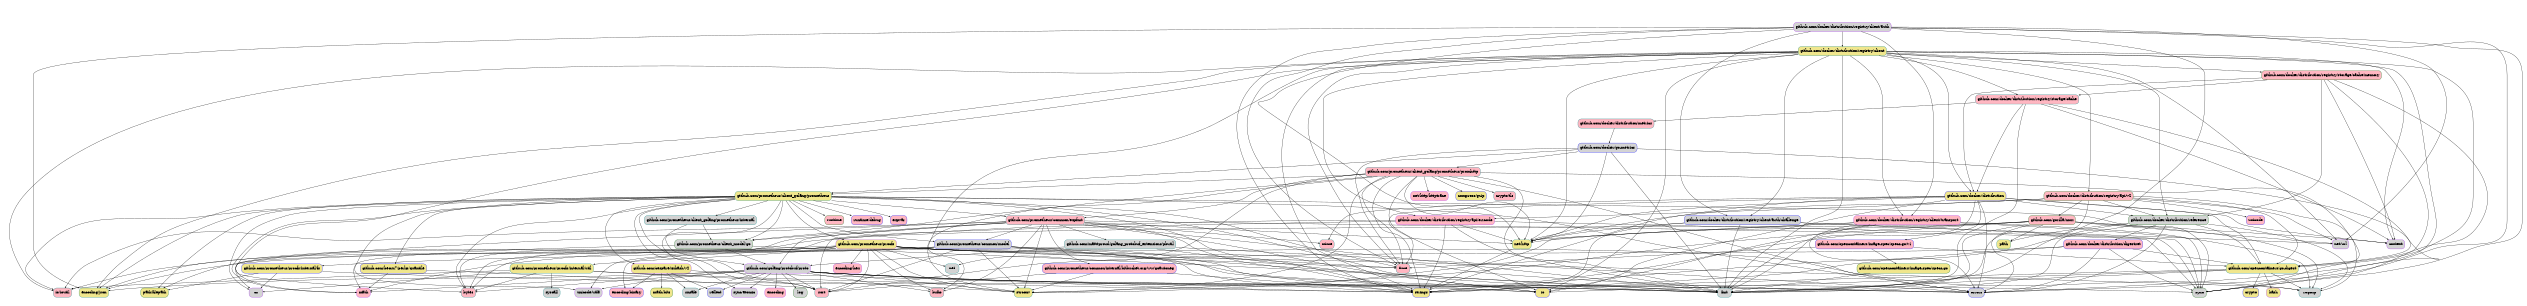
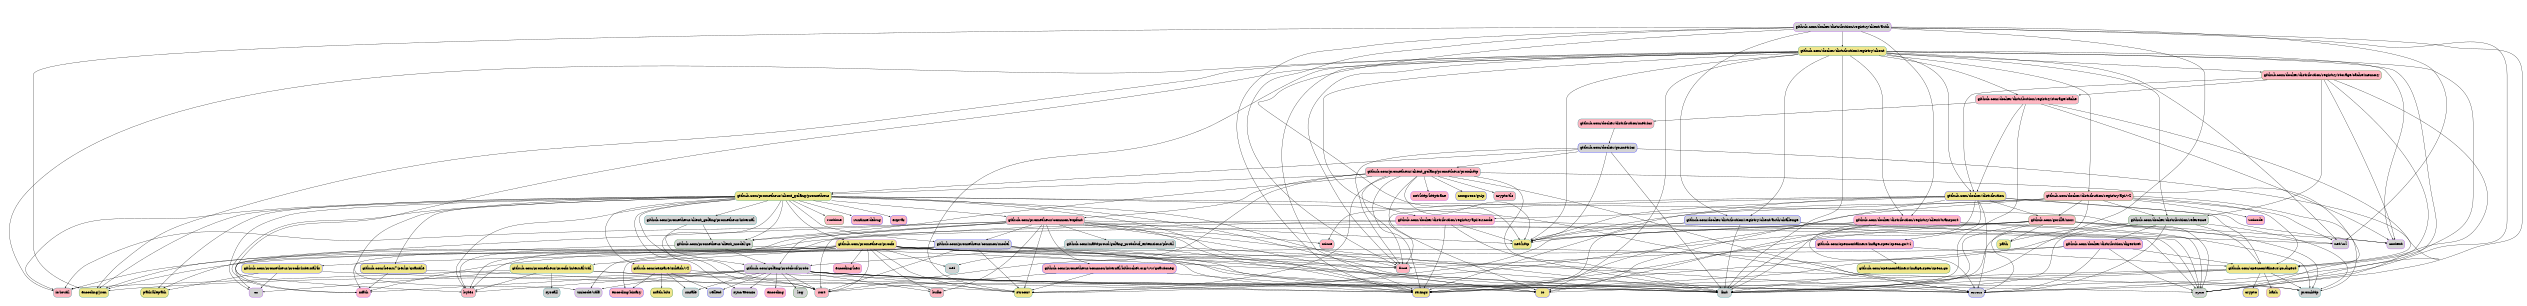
  digraph {
    nodesep=0.4
    ranksep=0.8
    node [color=teal fillcolor=lightpink shape=box style="rounded,filled"]
    edge [arrowsize=0.5]
    n1 [label=bufio]
    n2 [label=bytes]
    n3 [color=blue fillcolor=khaki label="compress/gzip"]
    n4 [color=purple fillcolor=lightgrey label=context]
    n5 [color=blue fillcolor=khaki label=crypto]
    n6 [label="crypto/tls"]
    n7 [color=purple label=encoding]
    n8 [color=blue label="encoding/binary"]
    n9 [color=purple label="encoding/hex"]
    n10 [fillcolor=khaki label="encoding/json"]
    n11 [color=blue fillcolor=lightgrey label=errors]
    n12 [color=blue label=expvar]
    n13 [fillcolor=lightgrey label=fmt]
    n14 [color=blue fillcolor=khaki label="github.com/beorn7/perks/quantile"]
    n15 [color=purple label=math]
    n16 [label=sort]
    n17 [color=purple fillcolor=khaki label="github.com/cespare/xxhash/v2"]
    n18 [color=darkgreen fillcolor=khaki label="math/bits"]
    n19 [color=blue fillcolor=lightgrey label=reflect]
    n20 [fillcolor=lightgrey label=unsafe]
    n21 [color=blue fillcolor=khaki label="github.com/docker/distribution"]
    n22 [color=darkgreen fillcolor=lightgrey label="github.com/docker/distribution/reference"]
    n23 [fillcolor=khaki label="github.com/opencontainers/go-digest"]
    n24 [color=blue label="github.com/opencontainers/image-spec/specs-go/v1"]
    n25 [color=blue fillcolor=khaki label=io]
    n26 [label=mime]
    n27 [fillcolor=khaki label="net/http"]
    n28 [color=blue fillcolor=khaki label=strings]
    n29 [label=time]
    n30 [color=blue label="github.com/docker/distribution/digestset"]
    n31 [fillcolor=khaki label=path]
-   n32 [fillcolor=lightgrey label=regexp]
+   n32 [fillcolor=lightgrey label=promhttp]
    n33 [color=purple fillcolor=khaki label=hash]
    n34 [color=darkgreen fillcolor=khaki label="github.com/opencontainers/image-spec/specs-go"]
    n35 [color=darkgreen fillcolor=lightgrey label=sync]
    n36 [label="github.com/docker/distribution/metrics"]
    n37 [color=blue fillcolor=lightgrey label="github.com/docker/go-metrics"]
    n38 [fillcolor=khaki label="github.com/prometheus/client_golang/prometheus"]
    n39 [label="github.com/prometheus/client_golang/prometheus/promhttp"]
    n40 [label="io/ioutil"]
    n41 [color=purple fillcolor=lightgrey label="github.com/golang/protobuf/proto"]
    n42 [color=purple fillcolor=lightgrey label="sync/atomic"]
    n43 [color=purple fillcolor=lightgrey label="unicode/utf8"]
    n44 [fillcolor=lightgrey label="github.com/prometheus/client_golang/prometheus/internal"]
    n45 [color=darkgreen fillcolor=lightgrey label="github.com/prometheus/client_model/go"]
    n46 [label="github.com/prometheus/common/expfmt"]
    n47 [color=blue fillcolor=lightgrey label="github.com/prometheus/common/model"]
    n48 [color=purple fillcolor=khaki label="github.com/prometheus/procfs"]
    n49 [color=purple fillcolor=lightgrey label=os]
    n50 [color=darkgreen fillcolor=khaki label="path/filepath"]
    n51 [color=darkgreen label=runtime]
    n52 [color=blue label="runtime/debug"]
    n53 [fillcolor=khaki label=strconv]
    n54 [fillcolor=lightgrey label=net]
    n55 [color=purple label="net/http/httptrace"]
    n56 [color=purple label="github.com/docker/distribution/registry/api/errcode"]
    n57 [color=darkgreen label="github.com/docker/distribution/registry/api/v2"]
    n58 [color=darkgreen label="github.com/gorilla/mux"]
    n59 [color=purple fillcolor=lightgrey label="net/url"]
    n60 [color=blue label=unicode]
    n61 [fillcolor=khaki label="github.com/docker/distribution/registry/client"]
    n62 [color=blue fillcolor=lightgrey label="github.com/docker/distribution/registry/client/auth/challenge"]
    n63 [color=purple label="github.com/docker/distribution/registry/client/transport"]
    n64 [label="github.com/docker/distribution/registry/storage/cache"]
    n65 [color=darkgreen label="github.com/docker/distribution/registry/storage/cache/memory"]
    n66 [color=purple fillcolor=lightgrey label="github.com/docker/distribution/registry/client/auth"]
    n67 [color=darkgreen fillcolor=lightgrey label=log]
    n68 [fillcolor=lightgrey label="github.com/matttproud/golang_protobuf_extensions/pbutil"]
    n69 [color=blue label="github.com/prometheus/common/internal/bitbucket.org/ww/goautoneg"]
    n70 [color=blue fillcolor=khaki label="github.com/prometheus/procfs/internal/fs"]
    n71 [fillcolor=khaki label="github.com/prometheus/procfs/internal/util"]
    n72 [fillcolor=lightgrey label=syscall]
    n14 -> n15
    n14 -> n16
    n17 -> n8
    n17 -> n11
    n17 -> n18
    n17 -> n19
    n17 -> n20
    n21 -> n4
    n21 -> n11
    n21 -> n13
-   n21 -> n22
+   n21 -> n58
    n21 -> n23
    n21 -> n24
    n21 -> n25
    n21 -> n26
    n21 -> n27
    n21 -> n28
    n21 -> n29
    n22 -> n11
    n22 -> n13
    n22 -> n23
    n22 -> n28
    n22 -> n30
    n22 -> n31
    n22 -> n32
    n23 -> n5
    n23 -> n13
    n23 -> n25
    n23 -> n28
    n23 -> n32
    n23 -> n33
    n24 -> n23
    n24 -> n29
    n24 -> n34
    n30 -> n11
    n30 -> n16
    n30 -> n23
    n30 -> n28
    n30 -> n35
    n34 -> n13
    n36 -> n37
    n37 -> n13
    n37 -> n27
    n37 -> n29
    n37 -> n35
    n37 -> n38
    n37 -> n39
    n38 -> n2
    n38 -> n10
    n38 -> n11
    n38 -> n12
    n38 -> n13
    n38 -> n14
    n38 -> n15
    n38 -> n16
    n38 -> n17
    n38 -> n28
    n38 -> n29
    n38 -> n35
    n38 -> n40
    n38 -> n41
    n38 -> n42
    n38 -> n43
    n38 -> n44
    n38 -> n45
    n38 -> n46
    n38 -> n47
    n38 -> n48
    n38 -> n49
    n38 -> n50
    n38 -> n51
    n38 -> n52
-   n39 -> n1
    n39 -> n3
    n39 -> n6
    n39 -> n11
    n39 -> n13
    n39 -> n25
    n39 -> n27
    n39 -> n28
    n39 -> n29
    n39 -> n35
    n39 -> n38
    n39 -> n45
    n39 -> n46
    n39 -> n53
    n39 -> n54
    n39 -> n55
    n41 -> n1
    n41 -> n2
    n41 -> n7
    n41 -> n10
    n41 -> n11
    n41 -> n13
    n41 -> n15
    n41 -> n16
    n41 -> n19
    n41 -> n20
    n41 -> n25
    n41 -> n28
    n41 -> n35
    n41 -> n42
    n41 -> n43
    n41 -> n53
    n41 -> n67
    n44 -> n16
    n44 -> n45
    n45 -> n13
    n45 -> n15
    n45 -> n41
    n46 -> n1
    n46 -> n2
    n46 -> n13
    n46 -> n15
    n46 -> n25
    n46 -> n26
    n46 -> n27
    n46 -> n28
    n46 -> n35
    n46 -> n40
    n46 -> n41
    n46 -> n45
    n46 -> n47
    n46 -> n53
    n46 -> n68
    n46 -> n69
    n47 -> n10
    n47 -> n13
    n47 -> n15
    n47 -> n16
    n47 -> n28
    n47 -> n29
    n47 -> n32
    n47 -> n43
    n47 -> n53
    n48 -> n1
    n48 -> n2
    n48 -> n9
    n48 -> n11
    n48 -> n13
    n48 -> n16
    n48 -> n25
    n48 -> n28
    n48 -> n29
    n48 -> n32
    n48 -> n40
    n48 -> n49
    n48 -> n50
    n48 -> n53
    n48 -> n54
    n48 -> n70
    n48 -> n71
    n56 -> n10
    n56 -> n13
    n56 -> n16
    n56 -> n27
    n56 -> n28
    n56 -> n35
    n57 -> n13
    n57 -> n22
    n57 -> n23
    n57 -> n27
-   n27 -> n28
+   n57 -> n28
    n57 -> n32
    n57 -> n56
    n57 -> n58
    n57 -> n59
    n57 -> n60
    n58 -> n2
    n58 -> n4
    n58 -> n11
    n58 -> n13
    n58 -> n27
    n58 -> n28
    n58 -> n31
    n58 -> n32
    n58 -> n53
    n58 -> n59
    n61 -> n2
    n61 -> n4
    n61 -> n10
    n61 -> n11
    n61 -> n13
    n61 -> n21
    n61 -> n22
    n61 -> n23
    n61 -> n25
    n61 -> n27
    n61 -> n28
    n61 -> n29
    n61 -> n40
    n61 -> n53
    n61 -> n56
    n61 -> n57
    n61 -> n59
    n61 -> n62
    n61 -> n63
    n61 -> n64
    n61 -> n65
    n62 -> n13
    n62 -> n27
    n62 -> n28
    n62 -> n35
    n62 -> n59
    n63 -> n11
    n63 -> n13
    n63 -> n25
    n63 -> n27
    n63 -> n32
    n63 -> n35
    n63 -> n53
    n64 -> n4
    n64 -> n13
    n64 -> n21
    n64 -> n23
    n64 -> n36
    n65 -> n4
    n65 -> n21
    n65 -> n22
    n65 -> n23
    n65 -> n35
    n65 -> n64
    n66 -> n10
    n66 -> n11
    n66 -> n13
    n66 -> n27
    n66 -> n28
    n66 -> n29
    n66 -> n35
    n66 -> n59
    n66 -> n61
    n66 -> n62
    n66 -> n63
    n68 -> n8
    n68 -> n11
    n68 -> n25
    n68 -> n41
    n69 -> n16
    n69 -> n28
    n69 -> n53
    n70 -> n13
    n70 -> n49
    n70 -> n50
    n71 -> n2
    n71 -> n28
    n71 -> n40
    n71 -> n49
    n71 -> n53
    n71 -> n72
  }
